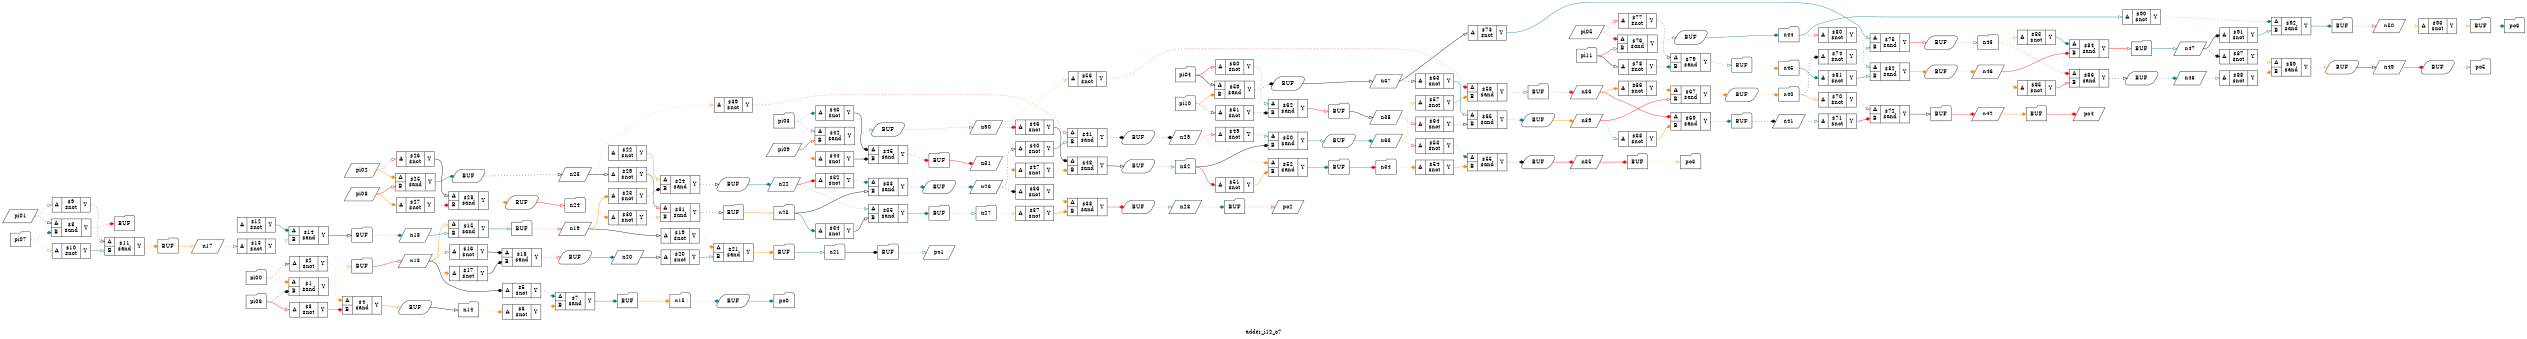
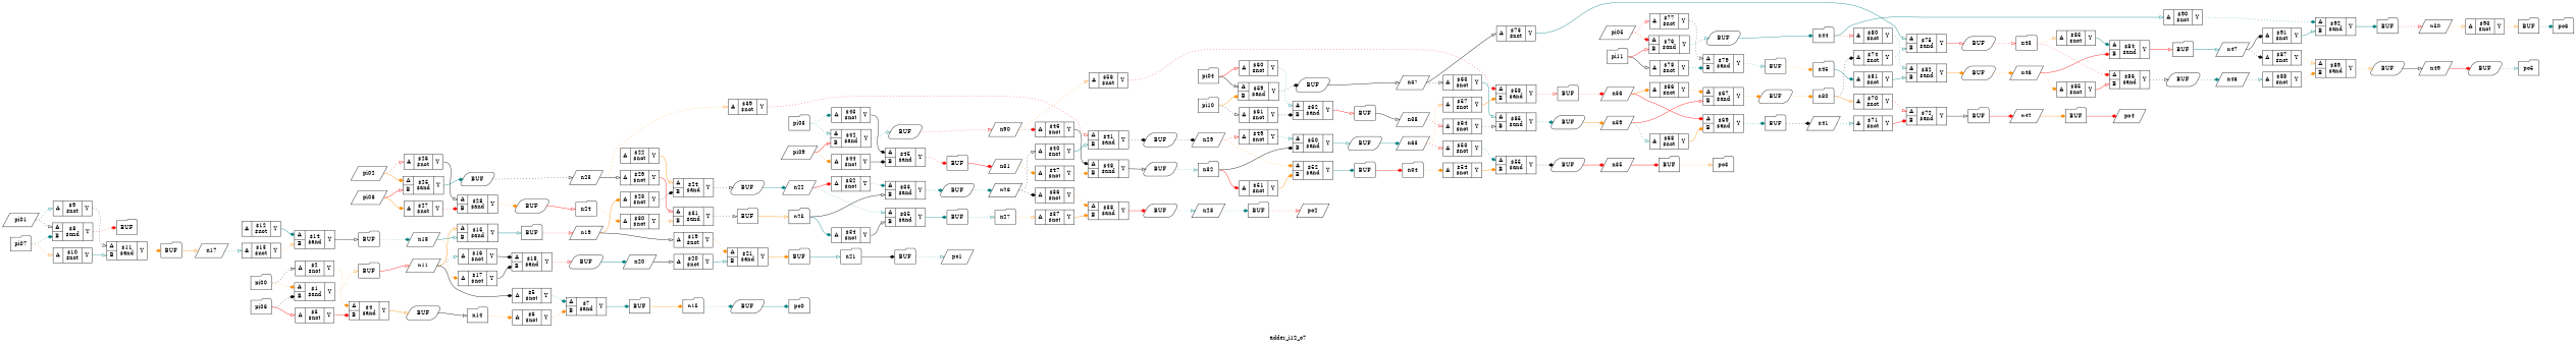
  digraph {
    label=adder_i12_o7
    rankdir=LR
    remincross=true
    node [shape=record]
    edge [arrowhead=onormal color=teal headport="p151:w" style=dotted tailport="p152:e"]
    n1 [color=black fontcolor=black label=n50 shape=parallelogram]
    n2 [label="{{<p151> A}|$93\n$not|{<p152> Y}}"]
    n3 [label=BUF shape=folder style=rounded]
    n4 [color=black fontcolor=black label=n49 shape=parallelogram]
    n5 [label=BUF shape=parallelogram style=rounded]
    n6 [color=black fontcolor=black label=po5 shape=folder]
    n7 [color=black fontcolor=black label=n48 shape=parallelogram]
    n8 [label="{{<p151> A}|$88\n$not|{<p152> Y}}"]
    n9 [label="{{<p151> A|<p154> B}|$89\n$and|{<p152> Y}}"]
    n10 [color=black fontcolor=black label=n47 shape=parallelogram]
    n11 [label="{{<p151> A}|$91\n$not|{<p152> Y}}"]
    n12 [label="{{<p151> A}|$87\n$not|{<p152> Y}}"]
    n13 [label="{{<p151> A|<p154> B}|$92\n$and|{<p152> Y}}"]
    n14 [color=black fontcolor=black label=n46 shape=parallelogram]
    n15 [label="{{<p151> A}|$85\n$not|{<p152> Y}}"]
    n16 [label="{{<p151> A|<p154> B}|$84\n$and|{<p152> Y}}"]
    n17 [label="{{<p151> A|<p154> B}|$86\n$and|{<p152> Y}}"]
    n18 [label=BUF shape=folder style=rounded]
    n19 [color=black fontcolor=black label=n45 shape=folder]
    n20 [label="{{<p151> A}|$81\n$not|{<p152> Y}}"]
    n21 [label="{{<p151> A|<p154> B}|$82\n$and|{<p152> Y}}"]
    n22 [color=black fontcolor=black label=n44 shape=folder]
    n23 [label="{{<p151> A}|$90\n$not|{<p152> Y}}"]
    n24 [label="{{<p151> A}|$80\n$not|{<p152> Y}}"]
    n25 [color=black fontcolor=black label=n43 shape=folder]
    n26 [label="{{<p151> A}|$83\n$not|{<p152> Y}}"]
    n27 [label=BUF shape=parallelogram style=rounded]
    n28 [color=black fontcolor=black label=n42 shape=parallelogram]
    n29 [label=BUF shape=folder style=rounded]
    n30 [color=black fontcolor=black label=po4 shape=parallelogram]
    n31 [color=black fontcolor=black label=n41 shape=parallelogram]
    n32 [label="{{<p151> A}|$71\n$not|{<p152> Y}}"]
    n33 [label="{{<p151> A|<p154> B}|$72\n$and|{<p152> Y}}"]
-   n34 [color=black fontcolor=black label=n40 shape=folder]
+   n34 [color=black fontcolor=black label=n30 shape=folder]
    n35 [label="{{<p151> A}|$74\n$not|{<p152> Y}}"]
    n36 [label="{{<p151> A}|$70\n$not|{<p152> Y}}"]
    n37 [label="{{<p151> A|<p154> B}|$75\n$and|{<p152> Y}}"]
    n38 [color=black fontcolor=black label=n39 shape=parallelogram]
    n39 [label="{{<p151> A}|$68\n$not|{<p152> Y}}"]
    n40 [label="{{<p151> A|<p154> B}|$67\n$and|{<p152> Y}}"]
    n41 [label="{{<p151> A|<p154> B}|$69\n$and|{<p152> Y}}"]
    n42 [label=BUF shape=parallelogram style=rounded]
    n43 [color=black fontcolor=black label=n38 shape=parallelogram]
    n44 [label="{{<p151> A}|$64\n$not|{<p152> Y}}"]
    n45 [label="{{<p151> A|<p154> B}|$65\n$and|{<p152> Y}}"]
    n46 [color=black fontcolor=black label=n37 shape=parallelogram]
    n47 [label="{{<p151> A}|$73\n$not|{<p152> Y}}"]
    n48 [label="{{<p151> A}|$63\n$not|{<p152> Y}}"]
    n49 [color=black fontcolor=black label=n36 shape=parallelogram]
    n50 [label="{{<p151> A}|$66\n$not|{<p152> Y}}"]
    n51 [label=BUF shape=folder style=rounded]
    n52 [color=black fontcolor=black label=n35 shape=parallelogram]
    n53 [label=BUF shape=folder style=rounded]
    n54 [color=black fontcolor=black label=po3 shape=folder]
    n55 [color=black fontcolor=black label=n34 shape=folder]
    n56 [label="{{<p151> A}|$54\n$not|{<p152> Y}}"]
    n57 [label="{{<p151> A|<p154> B}|$55\n$and|{<p152> Y}}"]
    n58 [color=black fontcolor=black label=n63 shape=parallelogram]
    n59 [label="{{<p151> A}|$57\n$not|{<p152> Y}}"]
    n60 [label="{{<p151> A}|$53\n$not|{<p152> Y}}"]
    n61 [label="{{<p151> A|<p154> B}|$58\n$and|{<p152> Y}}"]
    n62 [color=black fontcolor=black label=n32 shape=folder]
    n63 [label="{{<p151> A}|$51\n$not|{<p152> Y}}"]
    n64 [label="{{<p151> A|<p154> B}|$50\n$and|{<p152> Y}}"]
    n65 [label="{{<p151> A|<p154> B}|$52\n$and|{<p152> Y}}"]
    n66 [label=BUF shape=parallelogram style=rounded]
    n67 [color=black fontcolor=black label=n31 shape=parallelogram]
    n68 [label="{{<p151> A}|$47\n$not|{<p152> Y}}"]
    n69 [label="{{<p151> A|<p154> B}|$48\n$and|{<p152> Y}}"]
    n70 [color=black fontcolor=black label=n90 shape=parallelogram]
    n71 [label="{{<p151> A}|$56\n$not|{<p152> Y}}"]
    n72 [label="{{<p151> A}|$46\n$not|{<p152> Y}}"]
    n73 [color=black fontcolor=black label=n29 shape=parallelogram]
    n74 [label="{{<p151> A}|$49\n$not|{<p152> Y}}"]
    n75 [label=BUF shape=folder style=rounded]
    n76 [color=black fontcolor=black label=n28 shape=parallelogram]
    n77 [label=BUF shape=folder style=rounded]
    n78 [color=black fontcolor=black label=po2 shape=parallelogram]
    n79 [color=black fontcolor=black label=n27 shape=folder]
    n80 [label="{{<p151> A}|$37\n$not|{<p152> Y}}"]
    n81 [label="{{<p151> A|<p154> B}|$38\n$and|{<p152> Y}}"]
    n82 [color=black fontcolor=black label=n26 shape=parallelogram]
    n83 [label="{{<p151> A}|$40\n$not|{<p152> Y}}"]
    n84 [label="{{<p151> A}|$36\n$not|{<p152> Y}}"]
    n85 [label="{{<p151> A|<p154> B}|$41\n$and|{<p152> Y}}"]
    n86 [color=black fontcolor=black label=n25 shape=folder]
    n87 [label="{{<p151> A}|$34\n$not|{<p152> Y}}"]
    n88 [label="{{<p151> A|<p154> B}|$33\n$and|{<p152> Y}}"]
    n89 [label="{{<p151> A|<p154> B}|$35\n$and|{<p152> Y}}"]
    n90 [label=BUF shape=parallelogram style=rounded]
    n91 [color=black fontcolor=black label=n24 shape=folder]
    n92 [label="{{<p151> A}|$30\n$not|{<p152> Y}}"]
    n93 [label="{{<p151> A|<p154> B}|$31\n$and|{<p152> Y}}"]
    n94 [color=black fontcolor=black label=n23 shape=parallelogram]
    n95 [label="{{<p151> A}|$39\n$not|{<p152> Y}}"]
    n96 [label="{{<p151> A}|$29\n$not|{<p152> Y}}"]
    n97 [color=black fontcolor=black label=n22 shape=parallelogram]
    n98 [label="{{<p151> A}|$32\n$not|{<p152> Y}}"]
    n99 [label=BUF shape=folder style=rounded]
    n100 [color=black fontcolor=black label=n21 shape=folder]
    n101 [label=BUF shape=folder style=rounded]
    n102 [color=black fontcolor=black label=po1 shape=parallelogram]
    n103 [color=black fontcolor=black label=n20 shape=parallelogram]
    n104 [label="{{<p151> A}|$20\n$not|{<p152> Y}}"]
    n105 [label="{{<p151> A|<p154> B}|$21\n$and|{<p152> Y}}"]
    n106 [color=black fontcolor=black label=n19 shape=parallelogram]
    n107 [label="{{<p151> A}|$23\n$not|{<p152> Y}}"]
    n108 [label="{{<p151> A}|$19\n$not|{<p152> Y}}"]
    n109 [label="{{<p151> A|<p154> B}|$24\n$and|{<p152> Y}}"]
    n110 [color=black fontcolor=black label=n18 shape=parallelogram]
    n111 [label="{{<p151> A}|$17\n$not|{<p152> Y}}"]
    n112 [label="{{<p151> A|<p154> B}|$15\n$and|{<p152> Y}}"]
    n113 [label="{{<p151> A|<p154> B}|$18\n$and|{<p152> Y}}"]
    n114 [label=BUF shape=folder style=rounded]
    n115 [color=black fontcolor=black label=n17 shape=parallelogram]
    n116 [label="{{<p151> A}|$13\n$not|{<p152> Y}}"]
    n117 [label="{{<p151> A|<p154> B}|$14\n$and|{<p152> Y}}"]
    n118 [label="{{<p151> A}|$22\n$not|{<p152> Y}}"]
    n119 [label="{{<p151> A}|$12\n$not|{<p152> Y}}"]
    n120 [color=black fontcolor=black label=n15 shape=folder]
    n121 [label=BUF shape=parallelogram style=rounded]
    n122 [color=black fontcolor=black label=po0 shape=folder]
    n123 [color=black fontcolor=black label=n14 shape=folder]
    n124 [label="{{<p151> A}|$6\n$not|{<p152> Y}}"]
    n125 [label="{{<p151> A|<p154> B}|$7\n$and|{<p152> Y}}"]
-   n126 [color=black fontcolor=black label=n13 shape=parallelogram]
+   n126 [color=black fontcolor=black label=n11 shape=parallelogram]
    n127 [label="{{<p151> A}|$16\n$not|{<p152> Y}}"]
    n128 [label="{{<p151> A}|$5\n$not|{<p152> Y}}"]
    n129 [color=black fontcolor=black label=po6 shape=folder]
    n130 [color=black fontcolor=black label=pi11 shape=folder]
    n131 [label="{{<p151> A}|$78\n$not|{<p152> Y}}"]
    n132 [label="{{<p151> A|<p154> B}|$76\n$and|{<p152> Y}}"]
    n133 [label="{{<p151> A|<p154> B}|$79\n$and|{<p152> Y}}"]
    n134 [label=BUF shape=parallelogram style=rounded]
    n135 [color=black fontcolor=black label=pi10 shape=folder]
    n136 [label="{{<p151> A}|$61\n$not|{<p152> Y}}"]
    n137 [label="{{<p151> A|<p154> B}|$59\n$and|{<p152> Y}}"]
    n138 [label="{{<p151> A|<p154> B}|$62\n$and|{<p152> Y}}"]
    n139 [label=BUF shape=parallelogram style=rounded]
    n140 [color=black fontcolor=black label=pi09 shape=parallelogram]
    n141 [label="{{<p151> A}|$44\n$not|{<p152> Y}}"]
    n142 [label="{{<p151> A|<p154> B}|$42\n$and|{<p152> Y}}"]
    n143 [label="{{<p151> A|<p154> B}|$45\n$and|{<p152> Y}}"]
    n144 [label=BUF shape=parallelogram style=rounded]
    n145 [color=black fontcolor=black label=pi08 shape=parallelogram]
    n146 [label="{{<p151> A}|$27\n$not|{<p152> Y}}"]
    n147 [label="{{<p151> A|<p154> B}|$25\n$and|{<p152> Y}}"]
    n148 [label="{{<p151> A|<p154> B}|$28\n$and|{<p152> Y}}"]
    n149 [label=BUF shape=parallelogram style=rounded]
    n150 [color=black fontcolor=black label=pi07 shape=folder]
    n151 [label="{{<p151> A}|$10\n$not|{<p152> Y}}"]
    n152 [label="{{<p151> A|<p154> B}|$8\n$and|{<p152> Y}}"]
    n153 [label="{{<p151> A|<p154> B}|$11\n$and|{<p152> Y}}"]
    n154 [label=BUF shape=folder style=rounded]
    n155 [color=black fontcolor=black label=pi06 shape=folder]
    n156 [label="{{<p151> A}|$3\n$not|{<p152> Y}}"]
    n157 [label="{{<p151> A|<p154> B}|$1\n$and|{<p152> Y}}"]
    n158 [label="{{<p151> A|<p154> B}|$4\n$and|{<p152> Y}}"]
    n159 [label=BUF shape=folder style=rounded]
    n160 [color=black fontcolor=black label=pi05 shape=parallelogram]
    n161 [label="{{<p151> A}|$77\n$not|{<p152> Y}}"]
    n162 [color=black fontcolor=black label=pi04 shape=folder]
    n163 [label="{{<p151> A}|$60\n$not|{<p152> Y}}"]
    n164 [color=black fontcolor=black label=pi03 shape=folder]
    n165 [label="{{<p151> A}|$43\n$not|{<p152> Y}}"]
    n166 [color=black fontcolor=black label=pi02 shape=parallelogram]
    n167 [label="{{<p151> A}|$26\n$not|{<p152> Y}}"]
    n168 [color=black fontcolor=black label=pi01 shape=parallelogram]
    n169 [label="{{<p151> A}|$9\n$not|{<p152> Y}}"]
    n170 [color=black fontcolor=black label=pi00 shape=folder]
    n171 [label="{{<p151> A}|$2\n$not|{<p152> Y}}"]
    n172 [label=BUF shape=folder style=rounded]
    n173 [label=BUF shape=parallelogram style=rounded]
    n174 [label=BUF shape=parallelogram style=rounded]
    n175 [label=BUF shape=folder style=rounded]
    n176 [label=BUF shape=parallelogram style=rounded]
    n177 [label=BUF shape=folder style=rounded]
    n178 [label=BUF shape=parallelogram style=rounded]
    n179 [label=BUF shape=folder style=rounded]
    n180 [label=BUF shape=folder style=rounded]
    n181 [label=BUF shape=parallelogram style=rounded]
    n182 [label=BUF shape=parallelogram style=rounded]
    n183 [label=BUF shape=folder style=rounded]
    n184 [label=BUF shape=parallelogram style=rounded]
    n185 [label=BUF shape=parallelogram style=rounded]
    n186 [label=BUF shape=folder style=rounded]
    n187 [label=BUF shape=parallelogram style=rounded]
    n188 [label=BUF shape=parallelogram style=rounded]
    n189 [label=BUF shape=folder style=rounded]
    n190 [label=BUF shape=parallelogram style=rounded]
    n191 [label=BUF shape=folder style=rounded]
    n192 [label=BUF shape=folder style=rounded]
    n193 [label=BUF shape=folder style=rounded]
    n194 [label=BUF shape=parallelogram style=rounded]
    n1 -> n2 [color=darkorange tailport=e]
    n2 -> n3 [color=darkorange headport="w:w"]
    n3 -> n129 [arrowhead=diamond headport=w tailport="e:e"]
    n4 -> n5 [arrowhead=diamond color=red headport="w:w" style=solid tailport=e]
    n5 -> n6 [headport=w tailport="e:e"]
    n7 -> n8 [tailport=e]
    n8 -> n9 [arrowhead=diamond color=darkorange headport="p154:w"]
    n9 -> n173 [color=darkorange headport="w:w"]
    n10 -> n11 [arrowhead=diamond color=black style=solid tailport=e]
    n10 -> n12 [arrowhead=diamond color=black tailport=e]
    n11 -> n13 [headport="p154:w" style=solid]
    n12 -> n9 [color=darkorange]
    n13 -> n172 [arrowhead=diamond headport="w:w" style=solid]
    n14 -> n15 [arrowhead=diamond color=darkorange tailport=e]
    n14 -> n16 [arrowhead=diamond color=red headport="p154:w" style=solid tailport=e]
    n15 -> n17 [color=red headport="p154:w" style=solid]
    n16 -> n18 [color=red headport="w:w" style=solid]
    n17 -> n27 [color=black headport="w:w"]
    n18 -> n10 [headport=w style=solid tailport="e:e"]
    n19 -> n20 [arrowhead=diamond style=solid tailport=e]
    n20 -> n21 [headport="p154:w" style=solid]
    n21 -> n174 [arrowhead=diamond color=darkorange headport="w:w" style=solid]
    n22 -> n23 [style=solid tailport=e]
    n22 -> n24 [color=red tailport=e]
    n23 -> n13 [arrowhead=diamond]
    n24 -> n21
    n25 -> n17 [arrowhead=diamond color=red tailport=e]
    n25 -> n26 [color=darkorange tailport=e]
    n26 -> n16 [arrowhead=diamond style=solid]
    n27 -> n7 [arrowhead=diamond headport=w tailport="e:e"]
    n28 -> n29 [arrowhead=diamond color=darkorange headport="w:w" style=solid tailport=e]
    n29 -> n30 [arrowhead=diamond color=red headport=w style=solid tailport="e:e"]
    n31 -> n32 [tailport=e]
    n32 -> n33 [arrowhead=diamond color=red headport="p154:w" style=solid]
    n33 -> n177 [color=black headport="w:w" style=solid]
    n34 -> n35 [arrowhead=diamond color=black tailport=e]
    n34 -> n36 [color=darkorange style=solid tailport=e]
    n35 -> n37 [headport="p154:w"]
    n36 -> n33 [color=red]
    n37 -> n176 [color=red headport="w:w" style=solid]
    n38 -> n39 [tailport=e]
    n38 -> n40 [color=red headport="p154:w" style=solid tailport=e]
    n39 -> n41 [arrowhead=diamond color=darkorange headport="p154:w" style=solid]
    n40 -> n42 [arrowhead=diamond color=darkorange headport="w:w"]
    n41 -> n51 [arrowhead=diamond headport="w:w"]
    n42 -> n34 [arrowhead=diamond color=darkorange headport=w tailport="e:e"]
    n43 -> n44 [color=red tailport=e]
    n44 -> n45 [color=black headport="p154:w"]
    n45 -> n178 [arrowhead=diamond headport="w:w"]
    n46 -> n47 [color=black style=solid tailport=e]
    n46 -> n48 [color=black tailport=e]
    n47 -> n37 [style=solid]
    n48 -> n45 [style=solid]
    n49 -> n41 [arrowhead=diamond color=red style=solid tailport=e]
    n49 -> n50 [arrowhead=diamond color=darkorange style=solid tailport=e]
    n50 -> n40 [arrowhead=diamond color=darkorange]
    n51 -> n31 [arrowhead=diamond color=black headport=w tailport="e:e"]
    n52 -> n53 [arrowhead=diamond color=red headport="w:w" style=solid tailport=e]
    n53 -> n54 [color=darkorange headport=w tailport="e:e"]
    n55 -> n56 [arrowhead=diamond color=darkorange tailport=e]
    n56 -> n57 [arrowhead=diamond color=darkorange headport="p154:w" style=solid]
    n57 -> n181 [arrowhead=diamond color=black headport="w:w"]
    n58 -> n59 [color=darkorange tailport=e]
    n58 -> n60 [color=red tailport=e]
    n59 -> n61 [arrowhead=diamond color=darkorange headport="p154:w" style=solid]
    n60 -> n57 [arrowhead=diamond]
    n61 -> n180 [color=red headport="w:w"]
    n62 -> n63 [arrowhead=diamond color=red style=solid tailport=e]
    n62 -> n64 [arrowhead=diamond color=black headport="p154:w" style=solid tailport=e]
    n63 -> n65 [arrowhead=diamond color=darkorange headport="p154:w" style=solid]
    n64 -> n66 [headport="w:w" style=solid]
    n65 -> n75 [arrowhead=diamond headport="w:w" style=solid]
    n66 -> n58 [arrowhead=diamond headport=w style=solid tailport="e:e"]
    n67 -> n68 [arrowhead=diamond color=darkorange tailport=e]
    n68 -> n69 [arrowhead=diamond color=darkorange headport="p154:w"]
    n69 -> n182 [color=black headport="w:w" style=solid]
    n70 -> n71 [color=darkorange tailport=e]
    n70 -> n72 [arrowhead=diamond color=red tailport=e]
    n71 -> n61 [arrowhead=diamond color=red]
    n72 -> n69 [arrowhead=diamond color=black style=solid]
    n73 -> n65 [arrowhead=diamond color=darkorange tailport=e]
    n73 -> n74 [color=red tailport=e]
    n74 -> n64
    n75 -> n55 [arrowhead=diamond color=red headport=w style=solid tailport="e:e"]
    n76 -> n77 [arrowhead=diamond headport="w:w" tailport=e]
    n77 -> n78 [color=red headport=w tailport="e:e"]
    n79 -> n80 [color=darkorange tailport=e]
    n80 -> n81 [arrowhead=diamond color=darkorange headport="p154:w" style=solid]
    n81 -> n185 [arrowhead=diamond color=red headport="w:w" style=solid]
    n82 -> n83 [color=black tailport=e]
    n82 -> n84 [arrowhead=diamond color=black tailport=e]
    n83 -> n85 [headport="p154:w" style=solid]
    n84 -> n81 [arrowhead=diamond color=darkorange]
    n85 -> n184 [arrowhead=diamond color=black headport="w:w"]
    n86 -> n87 [arrowhead=diamond style=solid tailport=e]
    n86 -> n88 [color=black headport="p154:w" style=solid tailport=e]
    n87 -> n89 [color=black headport="p154:w" style=solid]
    n88 -> n90 [arrowhead=diamond headport="w:w"]
    n89 -> n99 [arrowhead=diamond headport="w:w" style=solid]
    n90 -> n82 [arrowhead=diamond headport=w tailport="e:e"]
    n91 -> n92 [arrowhead=diamond color=darkorange tailport=e]
    n92 -> n93 [color=darkorange headport="p154:w"]
    n93 -> n186 [color=black headport="w:w"]
    n94 -> n95 [color=darkorange tailport=e]
    n94 -> n96 [color=black style=solid tailport=e]
    n95 -> n85 [color=red]
    n96 -> n93 [color=red style=solid]
    n97 -> n89 [tailport=e]
    n97 -> n98 [arrowhead=diamond color=red style=solid tailport=e]
    n98 -> n88 [arrowhead=diamond]
    n99 -> n79 [headport=w tailport="e:e"]
    n100 -> n101 [arrowhead=diamond color=black headport="w:w" style=solid tailport=e]
    n101 -> n102 [headport=w tailport="e:e"]
    n103 -> n104 [color=black style=solid tailport=e]
    n104 -> n105 [headport="p154:w" style=solid]
    n105 -> n189 [arrowhead=diamond color=darkorange headport="w:w" style=solid]
    n106 -> n107 [arrowhead=diamond color=darkorange style=solid tailport=e]
    n106 -> n108 [color=black style=solid tailport=e]
    n107 -> n109 [arrowhead=diamond color=black headport="p154:w"]
    n108 -> n105 [arrowhead=diamond color=darkorange]
    n109 -> n188 [color=black headport="w:w"]
    n110 -> n111 [arrowhead=diamond color=darkorange tailport=e]
    n110 -> n112 [headport="p154:w" style=solid tailport=e]
    n111 -> n113 [arrowhead=diamond color=black headport="p154:w" style=solid]
    n112 -> n114 [headport="w:w" style=solid]
    n113 -> n190 [color=red headport="w:w"]
    n114 -> n106 [color=red headport=w tailport="e:e"]
    n115 -> n116 [tailport=e]
    n116 -> n117 [color=darkorange headport="p154:w"]
    n117 -> n191 [color=black headport="w:w" style=solid]
    n118 -> n109 [color=darkorange style=solid]
    n119 -> n117 [arrowhead=diamond style=solid]
    n120 -> n121 [arrowhead=diamond headport="w:w" tailport=e]
    n121 -> n122 [arrowhead=diamond headport=w style=solid tailport="e:e"]
    n123 -> n124 [arrowhead=diamond color=darkorange tailport=e]
    n124 -> n125 [arrowhead=diamond color=darkorange headport="p154:w"]
    n125 -> n193 [arrowhead=diamond headport="w:w" style=solid]
    n126 -> n112 [color=darkorange style=solid tailport=e]
    n126 -> n127 [tailport=e]
    n126 -> n128 [arrowhead=diamond color=black style=solid tailport=e]
    n127 -> n113 [arrowhead=diamond color=black style=solid]
    n128 -> n125 [arrowhead=diamond]
    n130 -> n131 [color=black style=solid tailport=e]
    n130 -> n132 [color=red headport="p154:w" style=solid tailport=e]
    n131 -> n133 [arrowhead=diamond headport="p154:w"]
    n132 -> n134 [headport="w:w"]
    n133 -> n175 [headport="w:w"]
    n134 -> n22 [arrowhead=diamond headport=w style=solid tailport="e:e"]
    n135 -> n136 [color=black tailport=e]
    n135 -> n137 [arrowhead=diamond color=darkorange headport="p154:w" style=solid tailport=e]
    n136 -> n138 [arrowhead=diamond color=black headport="p154:w"]
    n137 -> n139 [arrowhead=diamond color=black headport="w:w"]
    n138 -> n179 [color=red headport="w:w" style=solid]
    n139 -> n46 [color=black headport=w style=solid tailport="e:e"]
    n140 -> n141 [arrowhead=diamond color=darkorange tailport=e]
    n140 -> n142 [color=red headport="p154:w" style=solid tailport=e]
    n141 -> n143 [arrowhead=diamond color=black headport="p154:w" style=solid]
    n142 -> n144 [headport="w:w"]
    n143 -> n183 [arrowhead=diamond color=red headport="w:w"]
    n144 -> n70 [color=red headport=w tailport="e:e"]
    n145 -> n146 [arrowhead=diamond color=darkorange style=solid tailport=e]
    n145 -> n147 [color=red headport="p154:w" style=solid tailport=e]
    n146 -> n148 [arrowhead=diamond color=red headport="p154:w"]
    n147 -> n149 [arrowhead=diamond headport="w:w" style=solid]
    n148 -> n187 [arrowhead=diamond color=darkorange headport="w:w"]
    n149 -> n94 [color=black headport=w tailport="e:e"]
    n150 -> n151 [color=darkorange tailport=e]
    n150 -> n152 [arrowhead=diamond headport="p154:w" tailport=e]
    n151 -> n153 [headport="p154:w" style=solid]
    n152 -> n154 [arrowhead=diamond color=red headport="w:w"]
    n153 -> n192 [arrowhead=diamond color=darkorange headport="w:w"]
    n155 -> n156 [color=red style=solid tailport=e]
    n155 -> n157 [arrowhead=diamond color=black headport="p154:w" tailport=e]
    n156 -> n158 [arrowhead=diamond color=red headport="p154:w" style=solid]
    n157 -> n159 [color=darkorange headport="w:w"]
    n158 -> n194 [color=darkorange headport="w:w" style=solid]
    n159 -> n126 [color=red headport=w style=solid tailport="e:e"]
    n160 -> n132 [arrowhead=diamond color=red tailport=e]
    n160 -> n161 [color=red tailport=e]
    n161 -> n133 [color=black]
    n162 -> n137 [color=black style=solid tailport=e]
    n162 -> n163 [color=red style=solid tailport=e]
    n163 -> n138
    n164 -> n142 [tailport=e]
    n164 -> n165 [arrowhead=diamond tailport=e]
    n165 -> n143 [arrowhead=diamond color=black style=solid]
    n166 -> n147 [arrowhead=diamond color=darkorange style=solid tailport=e]
    n166 -> n167 [color=red tailport=e]
    n167 -> n148 [color=black style=solid]
    n168 -> n152 [color=black tailport=e]
    n168 -> n169 [tailport=e]
    n169 -> n153 [color=black]
    n170 -> n157 [arrowhead=diamond color=darkorange tailport=e]
    n170 -> n171 [color=black tailport=e]
    n171 -> n158 [arrowhead=diamond color=darkorange]
    n172 -> n1 [color=red headport=w tailport="e:e"]
    n173 -> n4 [color=black headport=w style=solid tailport="e:e"]
    n174 -> n14 [arrowhead=diamond color=darkorange headport=w tailport="e:e"]
    n175 -> n19 [arrowhead=diamond color=darkorange headport=w tailport="e:e"]
    n176 -> n25 [color=red headport=w tailport="e:e"]
    n177 -> n28 [arrowhead=diamond color=red headport=w style=solid tailport="e:e"]
    n178 -> n38 [arrowhead=diamond color=darkorange headport=w style=solid tailport="e:e"]
    n179 -> n43 [color=black headport=w style=solid tailport="e:e"]
    n180 -> n49 [arrowhead=diamond color=red headport=w tailport="e:e"]
    n181 -> n52 [arrowhead=diamond color=red headport=w style=solid tailport="e:e"]
    n182 -> n62 [headport=w tailport="e:e"]
    n183 -> n67 [arrowhead=diamond color=red headport=w style=solid tailport="e:e"]
    n184 -> n73 [arrowhead=diamond color=black headport=w tailport="e:e"]
    n185 -> n76 [headport=w tailport="e:e"]
    n186 -> n86 [color=darkorange headport=w style=solid tailport="e:e"]
    n187 -> n91 [color=red headport=w style=solid tailport="e:e"]
    n188 -> n97 [arrowhead=diamond headport=w style=solid tailport="e:e"]
    n189 -> n100 [headport=w style=solid tailport="e:e"]
    n190 -> n103 [arrowhead=diamond headport=w style=solid tailport="e:e"]
    n191 -> n110 [arrowhead=diamond headport=w tailport="e:e"]
    n192 -> n115 [color=darkorange headport=w style=solid tailport="e:e"]
    n193 -> n120 [arrowhead=diamond color=darkorange headport=w style=solid tailport="e:e"]
    n194 -> n123 [color=black headport=w style=solid tailport="e:e"]
  }
